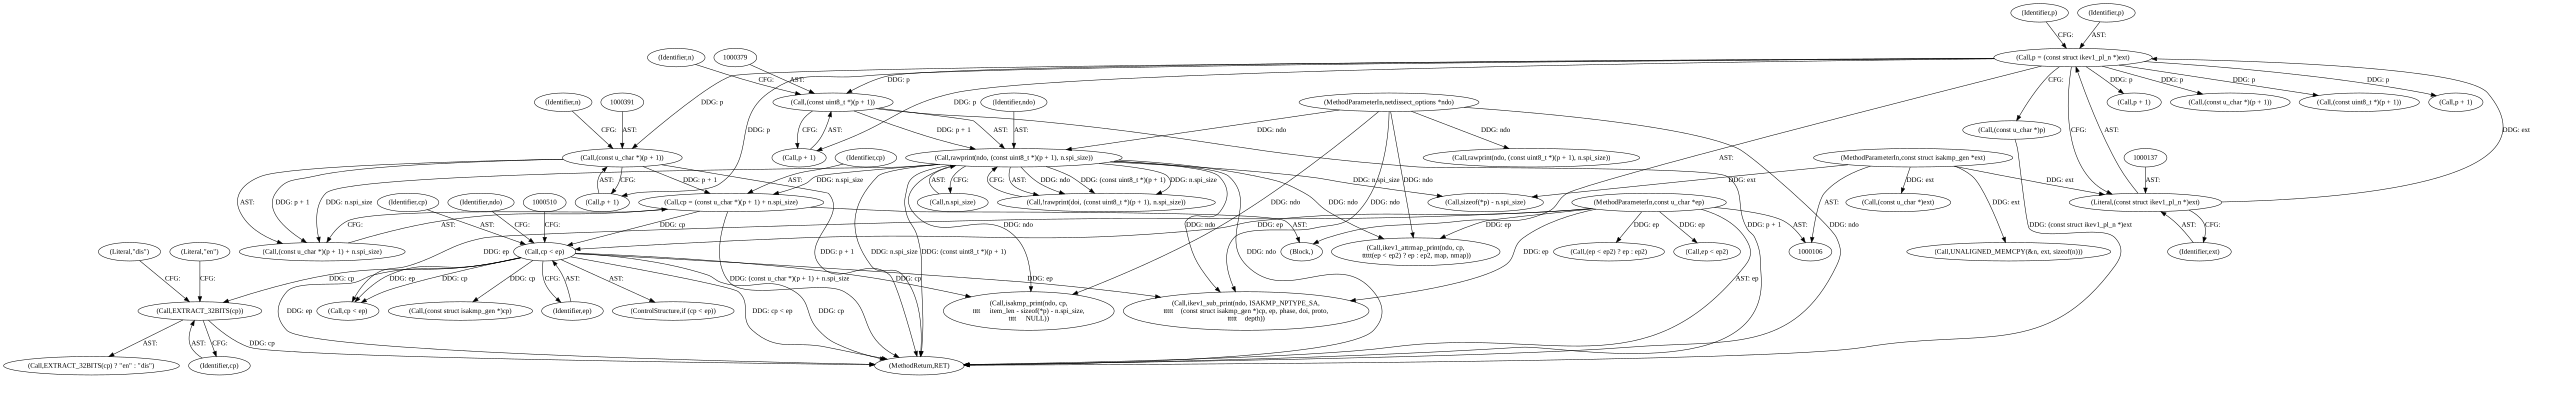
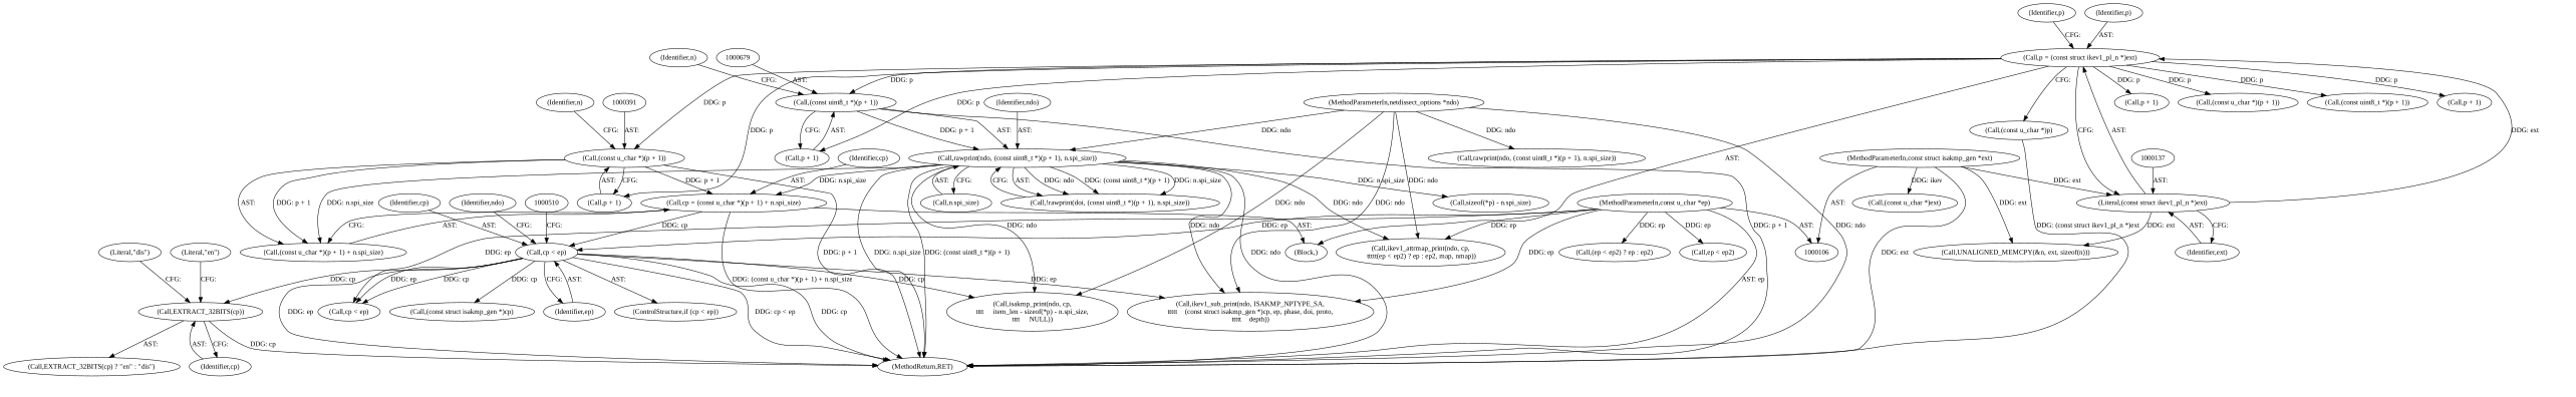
  digraph {
    fontname="Liberation Serif"
    node [fontname="Liberation Serif"]
    edge [fontname="Liberation Serif"]
    n1 [label="(Call,EXTRACT_32BITS(cp))"]
    n2 [label="(Call,EXTRACT_32BITS(cp) ? \"en\" : \"dis\")"]
    n3 [label="(MethodReturn,RET)"]
    n4 [label="(Identifier,cp)"]
    n5 [label="(Call,cp < ep)"]
    n6 [label="(Call,cp < ep)"]
    n7 [label="(Call,(const struct isakmp_gen *)cp)"]
    n8 [label="(Identifier,ep)"]
    n9 [label="(ControlStructure,if (cp < ep))"]
    n10 [label="(Call,isakmp_print(ndo, cp,\n\t\t\t\t     item_len - sizeof(*p) - n.spi_size,\n\t\t\t\t     NULL))"]
    n11 [label="(Call,ikev1_sub_print(ndo, ISAKMP_NPTYPE_SA,\n\t\t\t\t\t    (const struct isakmp_gen *)cp, ep, phase, doi, proto,\n\t\t\t\t\t    depth))"]
    n12 [label="(Call,cp = (const u_char *)(p + 1) + n.spi_size)"]
    n13 [label="(Block,)"]
    n14 [label="(Call,(const u_char *)(p + 1) + n.spi_size)"]
    n15 [label="(Call,(const u_char *)(p + 1))"]
    n16 [label="(Call,p + 1)"]
    n17 [label="(Call,p = (const struct ikev1_pl_n *)ext)"]
    n18 [label="(Literal,(const struct ikev1_pl_n *)ext)"]
    n19 [label="(Call,(const uint8_t *)(p + 1))"]
    n20 [label="(Call,p + 1)"]
    n21 [label="(Call,(const u_char *)(p + 1))"]
    n22 [label="(Call,(const uint8_t *)(p + 1))"]
    n23 [label="(Call,p + 1)"]
    n24 [label="(Call,p + 1)"]
    n25 [label="(Call,(const u_char *)p)"]
    n26 [label="(Call,UNALIGNED_MEMCPY(&n, ext, sizeof(n)))"]
    n27 [label="(Identifier,ext)"]
    n28 [label="(Call,rawprint(ndo, (const uint8_t *)(p + 1), n.spi_size))"]
    n29 [label="(MethodParameterIn,const struct isakmp_gen *ext)"]
    n30 [label="(Call,(const u_char *)ext)"]
    1000106
    n32 [label="(Call,n.spi_size)"]
    n33 [label="(Call,ikev1_attrmap_print(ndo, cp,\n \t\t\t\t\t(ep < ep2) ? ep : ep2, map, nmap))"]
    n34 [label="(Call,!rawprint(doi, (const uint8_t *)(p + 1), n.spi_size))"]
    n35 [label="(Call,sizeof(*p) - n.spi_size)"]
    n36 [label="(MethodParameterIn,netdissect_options *ndo)"]
    n37 [label="(Call,rawprint(ndo, (const uint8_t *)(p + 1), n.spi_size))"]
    n38 [label="(MethodParameterIn,const u_char *ep)"]
    n39 [label="(Call,(ep < ep2) ? ep : ep2)"]
    n40 [label="(Call,ep < ep2)"]
    n41 [label="(Identifier,cp)"]
    n42 [label="(Identifier,p)"]
    n43 [label="(Literal,\"dis\")"]
    n44 [label="(Identifier,ndo)"]
    n45 [label="(Literal,\"en\")"]
    n46 [label="(Identifier,cp)"]
    n47 [label="(Identifier,p)"]
    n48 [label="(Identifier,n)"]
    n49 [label="(Identifier,ndo)"]
    n50 [label="(Identifier,n)"]
    1000510
    1000391
    1000137
-   1000379
+   1000379 [label=1000679]
    n1 -> n2 [label="AST: "]
    n1 -> n3 [label="DDG: cp"]
    n1 -> n4 [label="CFG: "]
    n4 -> n1 [label="AST: "]
    n5 -> n1 [label="DDG: cp"]
    n5 -> n3 [label="DDG: cp"]
    n5 -> n3 [label="DDG: ep"]
    n5 -> n3 [label="DDG: cp < ep"]
    n5 -> n6 [label="DDG: cp"]
    n5 -> n6 [label="DDG: ep"]
    n5 -> n7 [label="DDG: cp"]
    n5 -> n8 [label="CFG: "]
    n5 -> n9 [label="AST: "]
    n5 -> n10 [label="DDG: cp"]
    n5 -> n11 [label="DDG: ep"]
    n8 -> n5 [label="AST: "]
    n12 -> n3 [label="DDG: (const u_char *)(p + 1) + n.spi_size"]
    n12 -> n5 [label="DDG: cp"]
    n12 -> n13 [label="AST: "]
    n12 -> n14 [label="CFG: "]
    n14 -> n12 [label="AST: "]
    n15 -> n3 [label="DDG: p + 1"]
    n15 -> n12 [label="DDG: p + 1"]
    n15 -> n14 [label="AST: "]
    n15 -> n14 [label="DDG: p + 1"]
    n15 -> n16 [label="CFG: "]
    n16 -> n15 [label="AST: "]
    n17 -> n13 [label="AST: "]
    n17 -> n15 [label="DDG: p"]
    n17 -> n16 [label="DDG: p"]
    n17 -> n18 [label="CFG: "]
    n17 -> n19 [label="DDG: p"]
    n17 -> n20 [label="DDG: p"]
    n17 -> n21 [label="DDG: p"]
    n17 -> n22 [label="DDG: p"]
    n17 -> n23 [label="DDG: p"]
    n17 -> n24 [label="DDG: p"]
    n17 -> n25 [label="CFG: "]
    n18 -> n17 [label="AST: "]
    n18 -> n17 [label="DDG: ext"]
+   n18 -> n26 [label="DDG: ext"]
    n18 -> n27 [label="CFG: "]
    n19 -> n3 [label="DDG: p + 1"]
    n19 -> n23 [label="CFG: "]
    n19 -> n28 [label="AST: "]
    n19 -> n28 [label="DDG: p + 1"]
    n23 -> n19 [label="AST: "]
    n25 -> n3 [label="DDG: (const struct ikev1_pl_n *)ext"]
    n27 -> n18 [label="AST: "]
    n28 -> n3 [label="DDG: ndo"]
    n28 -> n3 [label="DDG: n.spi_size"]
    n28 -> n3 [label="DDG: (const uint8_t *)(p + 1)"]
    n28 -> n10 [label="DDG: ndo"]
    n28 -> n11 [label="DDG: ndo"]
    n28 -> n12 [label="DDG: n.spi_size"]
    n28 -> n14 [label="DDG: n.spi_size"]
    n28 -> n32 [label="CFG: "]
    n28 -> n33 [label="DDG: ndo"]
    n28 -> n34 [label="AST: "]
    n28 -> n34 [label="DDG: ndo"]
    n28 -> n34 [label="DDG: (const uint8_t *)(p + 1)"]
    n28 -> n34 [label="DDG: n.spi_size"]
    n28 -> n35 [label="DDG: n.spi_size"]
-   n29 -> n35 [label="DDG: ext"]
+   n29 -> n3 [label="DDG: ext"]
    n29 -> n18 [label="DDG: ext"]
    n29 -> n26 [label="DDG: ext"]
-   n29 -> n30 [label="DDG: ext"]
+   n29 -> n30 [label="DDG: ikev"]
    n29 -> 1000106 [label="AST: "]
    n32 -> n28 [label="AST: "]
    n34 -> n28 [label="CFG: "]
    n36 -> n3 [label="DDG: ndo"]
    n36 -> n10 [label="DDG: ndo"]
    n36 -> n11 [label="DDG: ndo"]
    n36 -> n28 [label="DDG: ndo"]
    n36 -> n33 [label="DDG: ndo"]
    n36 -> n37 [label="DDG: ndo"]
    n38 -> n3 [label="AST: ep"]
    n38 -> n5 [label="DDG: ep"]
    n38 -> n6 [label="DDG: ep"]
    n38 -> n11 [label="DDG: ep"]
    n38 -> 1000106 [label="AST: "]
    n38 -> n33 [label="DDG: ep"]
    n38 -> n39 [label="DDG: ep"]
    n38 -> n40 [label="DDG: ep"]
    n41 -> n12 [label="AST: "]
    n42 -> n17 [label="CFG: "]
    n43 -> n1 [label="CFG: "]
    n44 -> n28 [label="AST: "]
    n45 -> n1 [label="CFG: "]
    n46 -> n5 [label="AST: "]
    n47 -> n17 [label="AST: "]
    n48 -> n19 [label="CFG: "]
    n49 -> n5 [label="CFG: "]
    n50 -> n15 [label="CFG: "]
    1000510 -> n5 [label="CFG: "]
    1000391 -> n15 [label="AST: "]
    1000137 -> n18 [label="AST: "]
    1000379 -> n19 [label="AST: "]
  }
